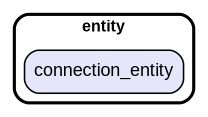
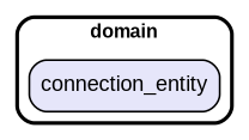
  digraph {
    fontname="Arial Black"
    fontsize=13
    penwidth=2.6
    style=rounded
    n1 [fillcolor=Lavender fontname=Arial fontsize=15 label=connection_entity penwidth=1.3 shape=rect style="filled,rounded"]
    subgraph cluster_1 {
-     label=entity
+     label=domain
      n1
    }
  }
